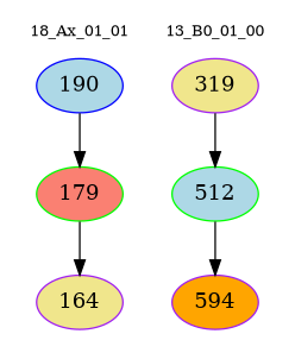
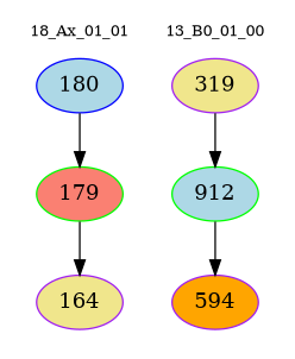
  digraph {
    node [color=purple fillcolor=lightblue style=filled]
    edge [color=black]
-   n1 [color=blue label=190]
+   n1 [color=blue label=180]
    n2 [color=green fillcolor=salmon label=179]
    n3 [fillcolor=khaki label=164]
    n4 [fillcolor=khaki label=319]
-   n5 [color=green label=512]
+   n5 [color=green label=912]
    n6 [fillcolor=orange label=594]
    subgraph cluster_1 {
      color=white
      fontsize=10
      label="18_Ax_01_01"
      n1
      n2
      n3
    }
    subgraph cluster_2 {
      color=white
      fontsize=10
      label="13_B0_01_00"
      n4
      n5
      n6
    }
    n1 -> n2
    n2 -> n3
    n4 -> n5
    n5 -> n6
  }
